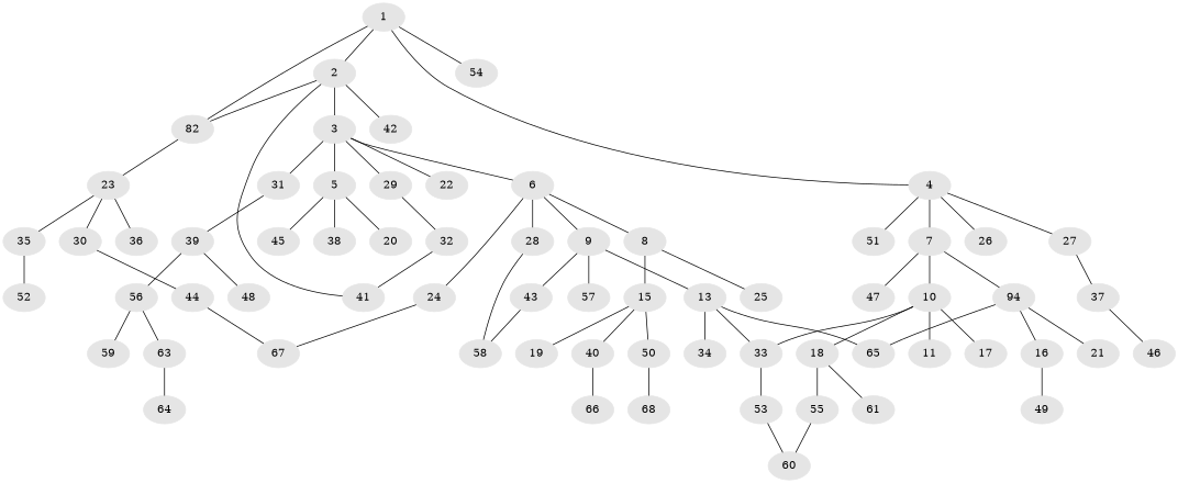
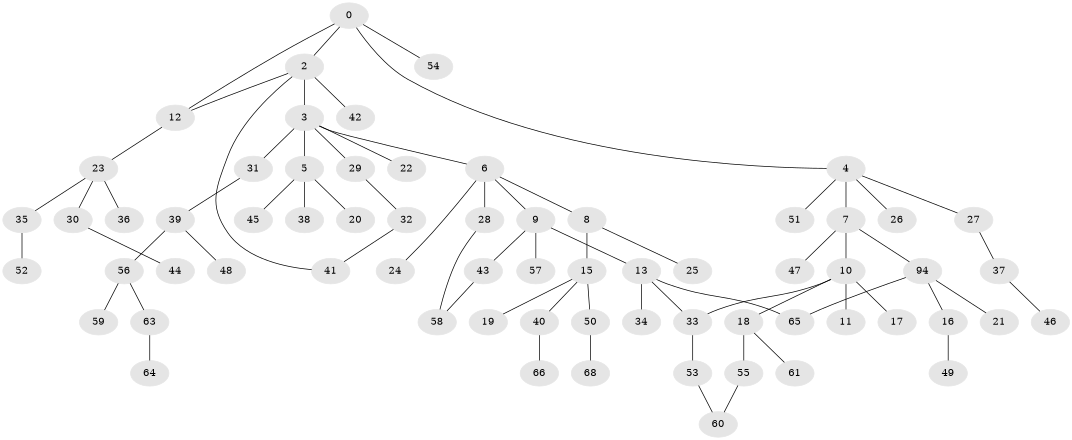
  graph {
    node [color=gray90 style=filled]
-   1
+   1 [label=0]
    2
    4
-   12 [label=82]
+   12
    54
    3
    41
    42
    7
    26
    27
    51
    23
    5
    6
    22
    29
    31
    20
    45
    38
    8
    9
    24
    28
    32
    39
    10
    n29 [label=94]
    47
    37
    15
    25
    13
    43
    57
-   67
    58
    11
    17
    18
    33
    65
    16
    21
    19
    40
    50
    34
    55
    61
    53
    30
    35
    36
    49
    66
    68
    60
    44
    52
    46
    48
    56
    59
    63
    64
    1 -- 2
    1 -- 4
    1 -- 12
    1 -- 54
    2 -- 12
    2 -- 3
    2 -- 41
    2 -- 42
    4 -- 7
    4 -- 26
    4 -- 27
    4 -- 51
    12 -- 23
    3 -- 5
    3 -- 6
    3 -- 22
    3 -- 29
    3 -- 31
    7 -- 10
    7 -- n29
    7 -- 47
    27 -- 37
    23 -- 30
    23 -- 35
    23 -- 36
    5 -- 20
    5 -- 45
    5 -- 38
    6 -- 8
    6 -- 9
    6 -- 24
    6 -- 28
    29 -- 32
    31 -- 39
    8 -- 15
    8 -- 25
    9 -- 13
    9 -- 43
    9 -- 57
-   24 -- 67
    28 -- 58
    32 -- 41
    39 -- 48
    39 -- 56
    10 -- 11
    10 -- 17
    10 -- 18
    10 -- 33
    n29 -- 65
    n29 -- 16
    n29 -- 21
    37 -- 46
    15 -- 19
    15 -- 40
    15 -- 50
    13 -- 33
    13 -- 65
    13 -- 34
    43 -- 58
    18 -- 55
    18 -- 61
    33 -- 53
    16 -- 49
    40 -- 66
    50 -- 68
    55 -- 60
    53 -- 60
    30 -- 44
    35 -- 52
-   44 -- 67
    56 -- 59
    56 -- 63
    63 -- 64
  }
